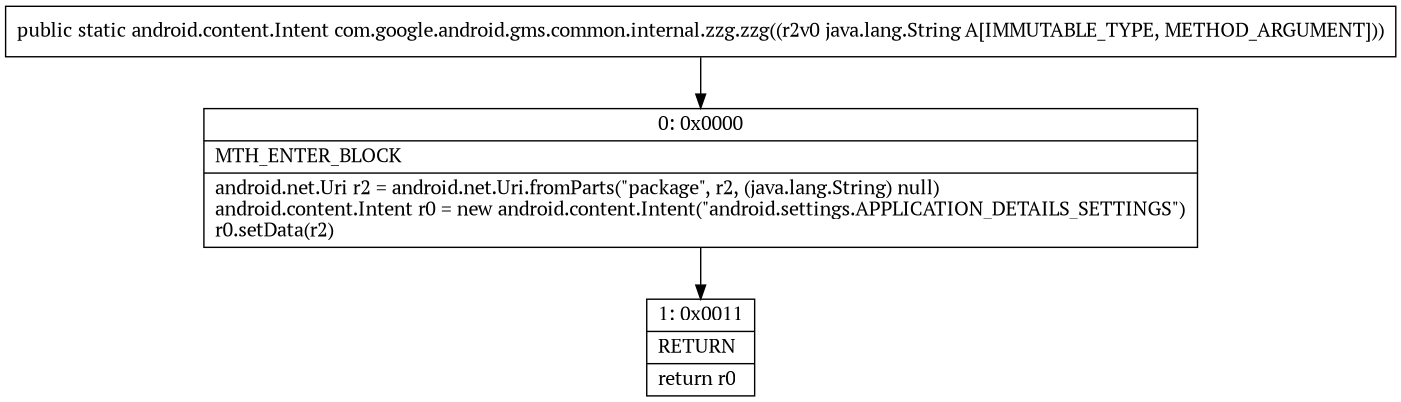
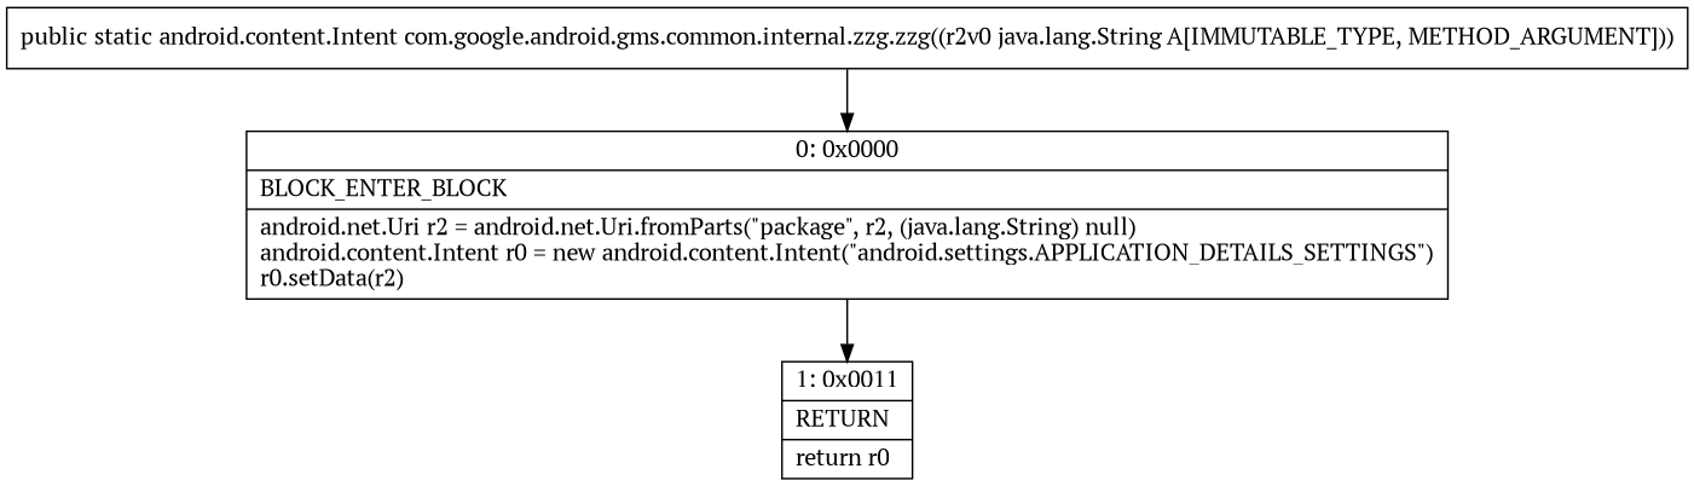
  digraph {
    fontname="PT Serif"
    node [shape=record fontname="PT Serif"]
    edge [fontname="PT Serif"]
-   n1 [label="{0\:\ 0x0000|MTH_ENTER_BLOCK\l|android.net.Uri r2 = android.net.Uri.fromParts(\"package\", r2, (java.lang.String) null)\landroid.content.Intent r0 = new android.content.Intent(\"android.settings.APPLICATION_DETAILS_SETTINGS\")\lr0.setData(r2)\l}"]
+   n1 [label="{0\:\ 0x0000|BLOCK_ENTER_BLOCK\l|android.net.Uri r2 = android.net.Uri.fromParts(\"package\", r2, (java.lang.String) null)\landroid.content.Intent r0 = new android.content.Intent(\"android.settings.APPLICATION_DETAILS_SETTINGS\")\lr0.setData(r2)\l}"]
    n2 [label="{1\:\ 0x0011|RETURN\l|return r0\l}"]
    n3 [label="{public static android.content.Intent com.google.android.gms.common.internal.zzg.zzg((r2v0 java.lang.String A[IMMUTABLE_TYPE, METHOD_ARGUMENT])) }"]
    n1 -> n2
    n3 -> n1
  }
